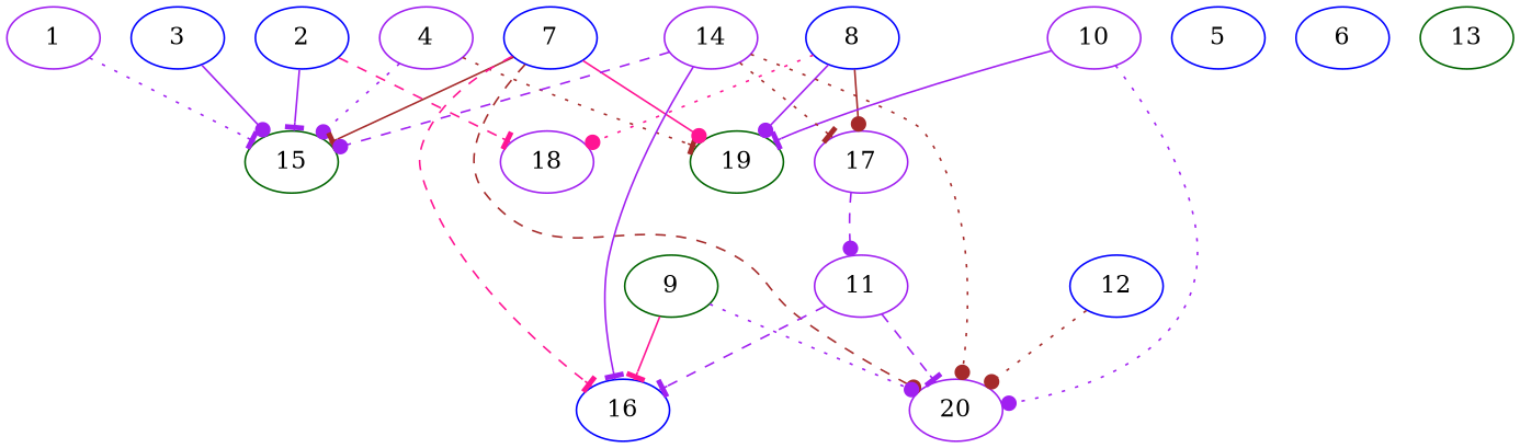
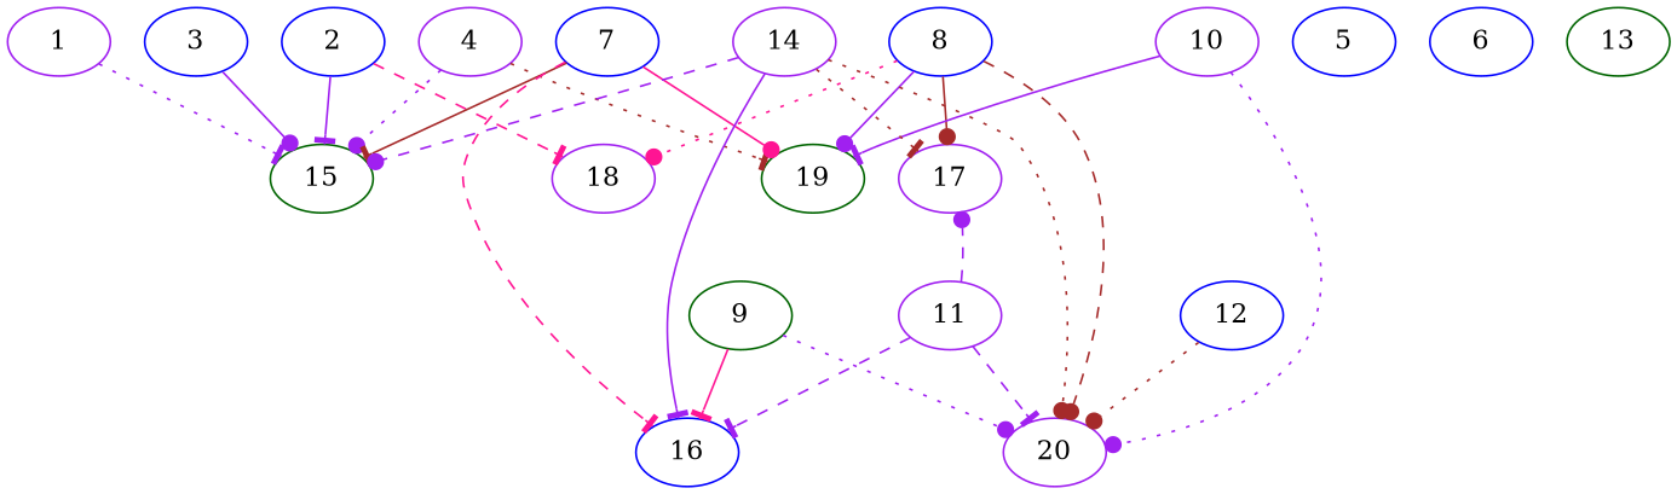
  digraph {
    node [alpha=0.13 color=purple]
    edge [arrowhead=dot color=purple style=dotted]
    1 [alpha=0.00 expect_size=15567872]
    15 [color=darkgreen expect_size=38100992]
    2 [alpha=0.06 color=blue expect_size=49170432]
    18 [alpha=0.19 expect_size=50437120]
    3 [color=blue expect_size=32896000]
    4 [alpha=0.07 expect_size=6046720]
    19 [color=darkgreen expect_size=47805440]
    5 [alpha=0.12 color=blue expect_size=43200512]
    6 [alpha=0.18 color=blue expect_size=10729472]
    7 [alpha=0.16 color=blue expect_size=15915008]
    16 [alpha=0.07 color=blue expect_size=19191808]
    8 [alpha=0.19 color=blue expect_size=41861120]
    17 [alpha=0.00 expect_size=13652992]
    20 [alpha=0.01 expect_size=12998656]
    9 [alpha=0.05 color=darkgreen expect_size=21227520]
    10 [alpha=0.03 expect_size=12515328]
    11 [alpha=0.12 expect_size=24829952]
    12 [color=blue expect_size=25310208]
    13 [alpha=0.09 color=darkgreen expect_size=38652928]
    14 [alpha=0.18 expect_size=22345728]
    1 -> 15 [arrowhead=tee]
    2 -> 15 [arrowhead=tee style=solid]
    2 -> 18 [arrowhead=tee color=deeppink style=dashed]
    3 -> 15 [style=solid]
    4 -> 15
    4 -> 19 [arrowhead=tee color=brown]
    7 -> 15 [arrowhead=tee color=brown style=solid]
    7 -> 19 [color=deeppink style=solid]
    7 -> 16 [arrowhead=tee color=deeppink style=dashed]
    8 -> 18 [color=deeppink]
    8 -> 19 [style=solid]
    8 -> 17 [color=brown style=solid]
-   7 -> 20 [color=brown style=dashed]
+   8 -> 20 [color=brown style=dashed]
    9 -> 16 [arrowhead=tee color=deeppink style=solid]
    9 -> 20
    10 -> 19 [arrowhead=tee style=solid]
    10 -> 20
    11 -> 16 [arrowhead=tee style=dashed]
-   17 -> 11 [style=dashed]
+   11 -> 17 [style=dashed]
    11 -> 20 [arrowhead=tee style=dashed]
    12 -> 20 [color=brown]
    14 -> 15 [style=dashed]
    14 -> 16 [arrowhead=tee style=solid]
    14 -> 17 [arrowhead=tee color=brown]
    14 -> 20 [color=brown]
  }
